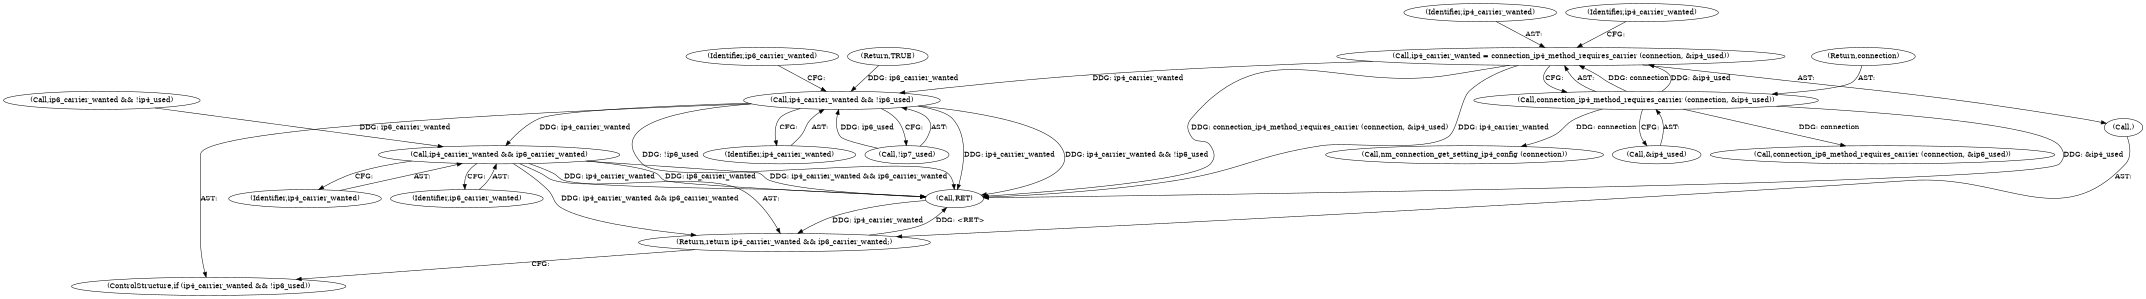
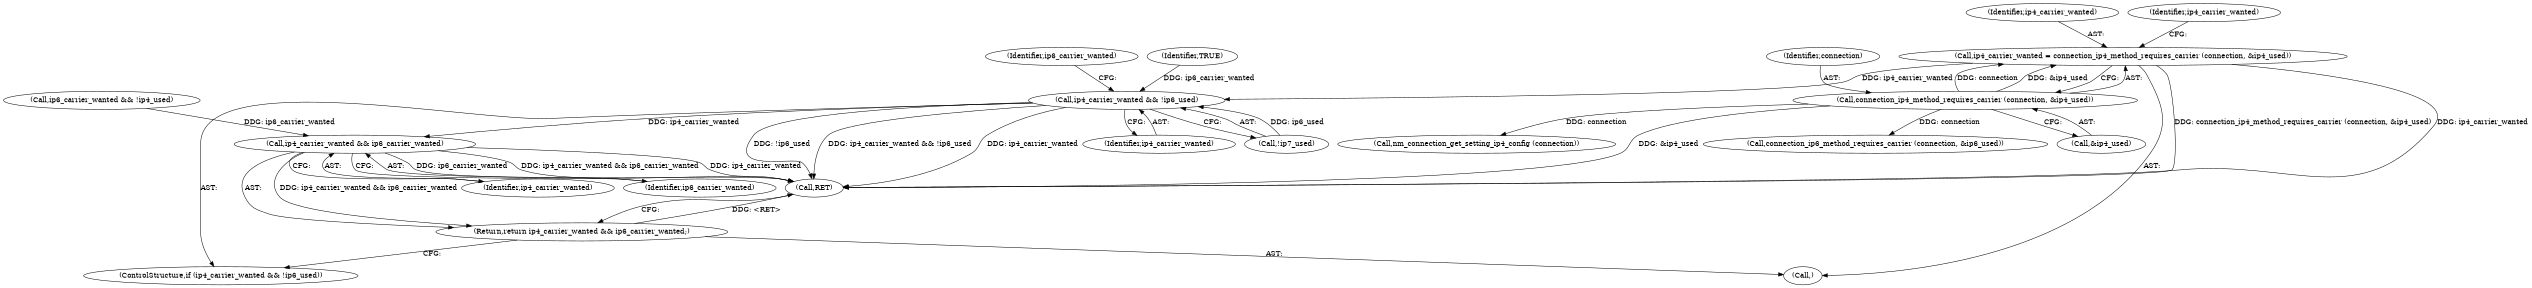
  digraph {
    n1 [label="(Call,ip4_carrier_wanted = connection_ip4_method_requires_carrier (connection, &ip4_used))"]
    n2 [label="(Call,connection_ip4_method_requires_carrier (connection, &ip4_used))"]
    n3 [label="(Call,ip4_carrier_wanted && !ip6_used)"]
    n4 [label="(Call,)"]
    n5 [label="(Call,RET)"]
    n6 [label="(Call,connection_ip6_method_requires_carrier (connection, &ip6_used))"]
    n7 [label="(Call,&ip4_used)"]
    n8 [label="(Call,nm_connection_get_setting_ip4_config (connection))"]
    n9 [label="(Call,ip4_carrier_wanted && ip6_carrier_wanted)"]
    n10 [label="(Identifier,ip4_carrier_wanted)"]
    n11 [label="(Call,!ip7_used)"]
    n12 [label="(ControlStructure,if (ip4_carrier_wanted && !ip6_used))"]
    n13 [label="(Return,return ip4_carrier_wanted && ip6_carrier_wanted;)"]
    n14 [label="(Identifier,ip4_carrier_wanted)"]
    n15 [label="(Identifier,ip6_carrier_wanted)"]
-   n16 [label="(Return,connection)"]
+   n16 [label="(Identifier,connection)"]
    n17 [label="(Identifier,ip6_carrier_wanted)"]
    n18 [label="(Identifier,ip4_carrier_wanted)"]
-   n19 [label="(Return,TRUE)"]
+   n19 [label="(Identifier,TRUE)"]
    n20 [label="(Identifier,ip4_carrier_wanted)"]
    n21 [label="(Call,ip6_carrier_wanted && !ip4_used)"]
    n1 -> n2 [label="CFG: "]
    n1 -> n3 [label="DDG: ip4_carrier_wanted"]
    n1 -> n4 [label="AST: "]
    n1 -> n5 [label="DDG: connection_ip4_method_requires_carrier (connection, &ip4_used)"]
    n1 -> n5 [label="DDG: ip4_carrier_wanted"]
    n2 -> n1 [label="AST: "]
    n2 -> n1 [label="DDG: connection"]
    n2 -> n1 [label="DDG: &ip4_used"]
    n2 -> n5 [label="DDG: &ip4_used"]
    n2 -> n6 [label="DDG: connection"]
    n2 -> n7 [label="CFG: "]
    n2 -> n8 [label="DDG: connection"]
    n3 -> n5 [label="DDG: !ip6_used"]
    n3 -> n5 [label="DDG: ip4_carrier_wanted && !ip6_used"]
    n3 -> n5 [label="DDG: ip4_carrier_wanted"]
    n3 -> n9 [label="DDG: ip4_carrier_wanted"]
    n3 -> n10 [label="CFG: "]
    n3 -> n11 [label="CFG: "]
    n3 -> n12 [label="AST: "]
-   n5 -> n13 [label="DDG: ip4_carrier_wanted"]
+   n5 -> n13 [label="CFG: "]
    n7 -> n2 [label="AST: "]
    n9 -> n5 [label="DDG: ip4_carrier_wanted && ip6_carrier_wanted"]
    n9 -> n5 [label="DDG: ip4_carrier_wanted"]
    n9 -> n5 [label="DDG: ip6_carrier_wanted"]
    n9 -> n13 [label="AST: "]
    n9 -> n13 [label="DDG: ip4_carrier_wanted && ip6_carrier_wanted"]
    n9 -> n14 [label="CFG: "]
    n9 -> n15 [label="CFG: "]
    n10 -> n3 [label="AST: "]
    n11 -> n3 [label="AST: "]
    n11 -> n3 [label="DDG: ip6_used"]
-   n4 -> n13 [label="AST: "]
+   n13 -> n4 [label="AST: "]
    n13 -> n5 [label="DDG: <RET>"]
    n13 -> n12 [label="CFG: "]
    n14 -> n9 [label="AST: "]
    n15 -> n9 [label="AST: "]
    n16 -> n2 [label="AST: "]
    n17 -> n3 [label="CFG: "]
    n18 -> n1 [label="AST: "]
    n19 -> n3 [label="DDG: ip6_carrier_wanted"]
    n20 -> n1 [label="CFG: "]
    n21 -> n9 [label="DDG: ip6_carrier_wanted"]
  }
